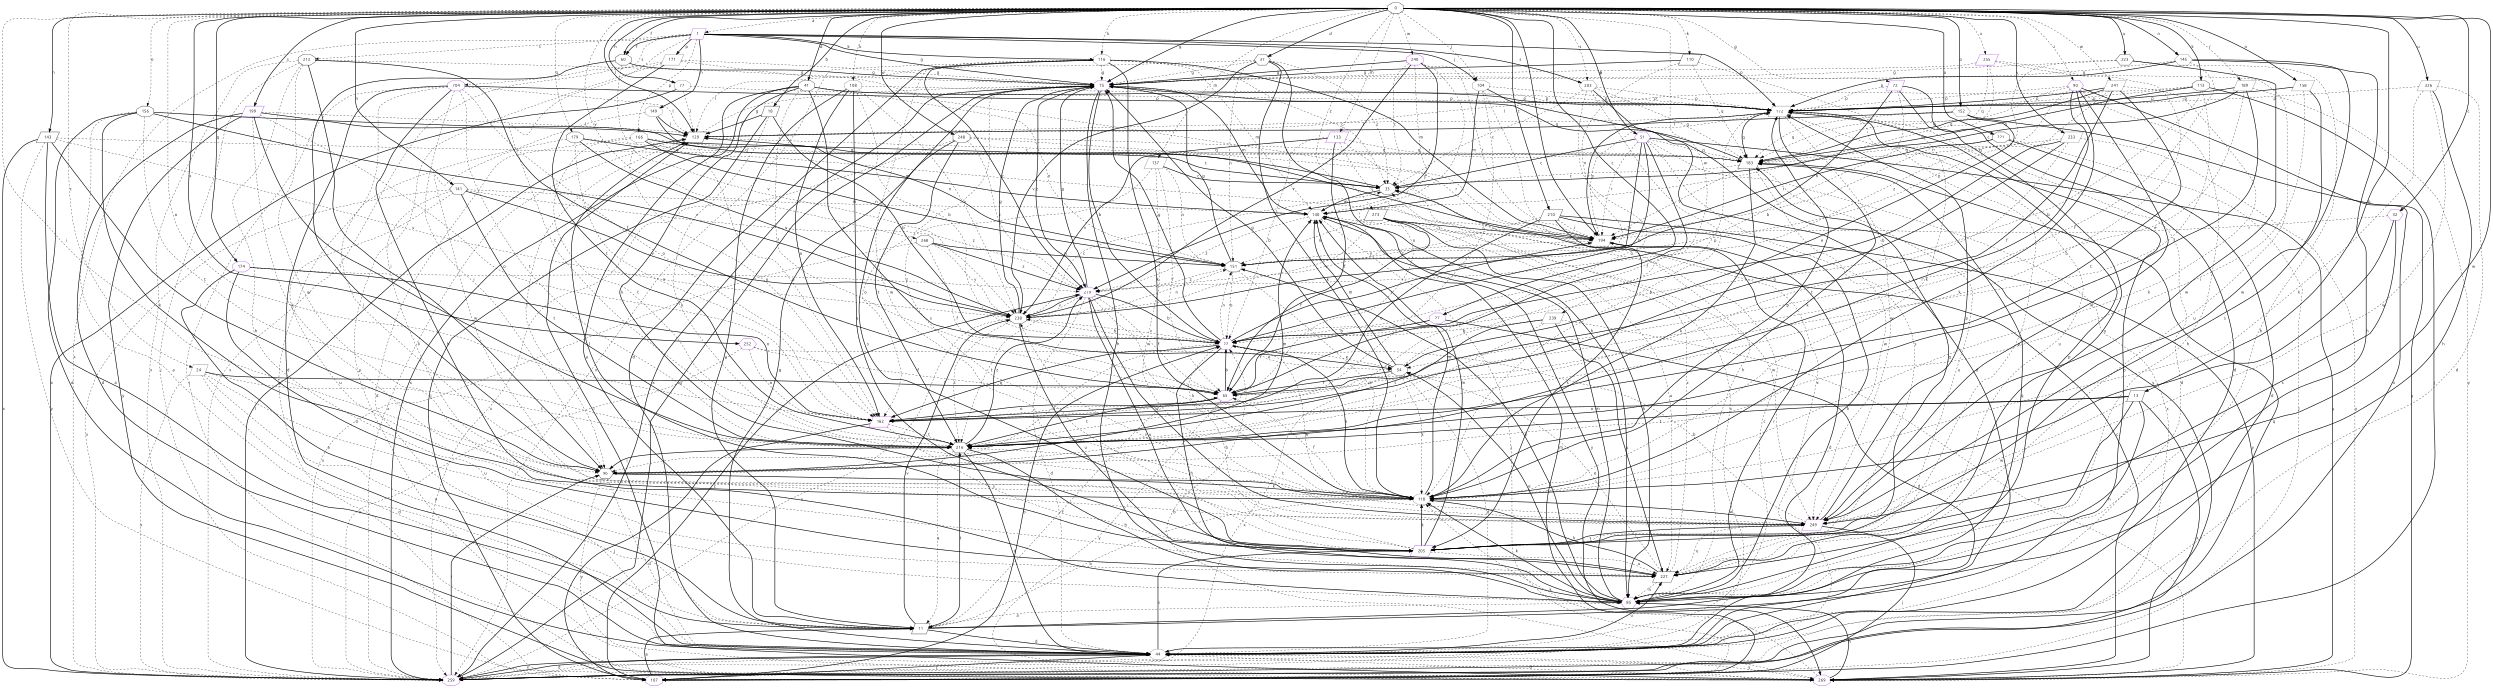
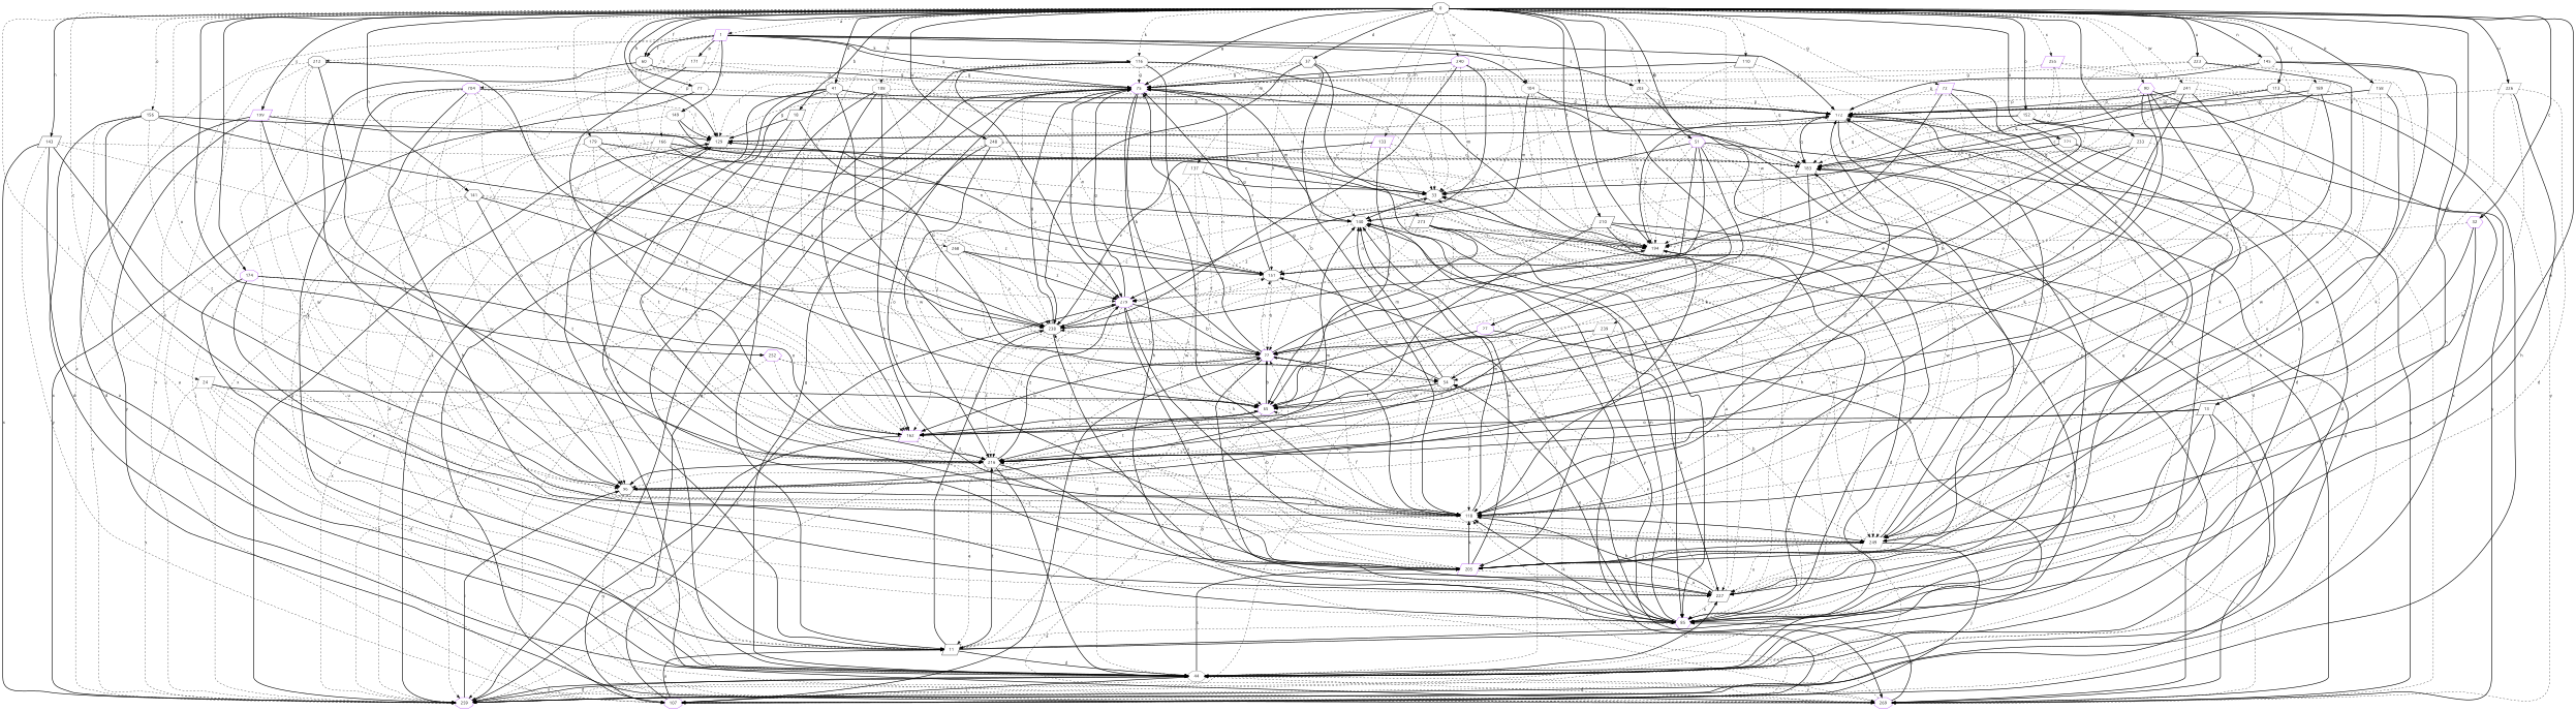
  strict digraph {
    fontname=Ubuntu
    node [color=black fontname=Ubuntu shape=octagon]
    edge [fontname=Ubuntu style=dashed]
    1 [color=purple shape=parallelogram]
    0
    13 [shape=parallelogram]
    18 [shape=parallelogram]
    24 [color=gray40 shape=parallelogram]
    27 [color=purple]
    32 [color=purple shape=hexagon]
    37 [shape=hexagon]
    41
    51 [color=purple shape=hexagon]
    60
    72 [color=purple shape=parallelogram]
    75 [color=purple]
    77 [color=gray40]
    90 [color=purple shape=hexagon]
    96 [shape=hexagon]
    104 [color=gray40]
    108 [color=gray40]
    110 [shape=parallelogram]
    113
    116 [color=gray40]
    129 [shape=parallelogram]
    133 [color=purple shape=parallelogram]
    137 [color=gray40 shape=parallelogram]
    141 [shape=hexagon]
    143 [shape=parallelogram]
    145 [color=gray40 shape=hexagon]
    152 [color=gray40 shape=hexagon]
    156
    158 [color=gray40 shape=parallelogram]
    162 [color=purple shape=parallelogram]
    174 [color=purple]
    179
    189 [color=gray40 shape=parallelogram]
    194 [color=gray40 shape=parallelogram]
    199 [color=purple shape=parallelogram]
    203 [color=gray40 shape=hexagon]
    210 [shape=parallelogram]
    221
    223 [shape=hexagon]
    226 [color=gray40 shape=parallelogram]
    233 [color=gray40 shape=parallelogram]
    239 [color=gray40 shape=parallelogram]
    240 [color=purple]
    241 [color=gray40 shape=parallelogram]
    248
-   249 [color=purple shape=parallelogram]
+   249 [color=gray40 shape=parallelogram]
    252 [color=purple shape=hexagon]
    255 [color=purple shape=parallelogram]
    268
    273 [shape=parallelogram]
    149 [color=gray40]
-   166 [color=gray40]
+   166 [color=gray40 shape=parallelogram]
    171 [color=gray40 shape=parallelogram]
    172 [color=gray40 shape=parallelogram]
    n56 [color=purple label=704]
    212
    216 [shape=hexagon]
    259 [color=purple]
    85 [color=purple shape=hexagon]
    227 [shape=parallelogram]
    22 [color=purple shape=hexagon]
    107 [color=purple]
    118 [color=gray40]
    11 [shape=parallelogram]
    44 [color=gray40]
    65 [color=purple]
    205 [color=purple shape=parallelogram]
    238
    151
    33
    54
    183 [shape=parallelogram]
    269 [color=purple]
    140 [color=gray40 shape=hexagon]
    279 [color=purple]
    1 -> 60 [label=f style=bold]
    1 -> 75 [label=g style=bold]
    1 -> 104 [label=j style=bold]
    1 -> 116 [label=k style=bold]
    1 -> 203 [label=s style=bold]
    1 -> 149 [label=n style=bold]
    1 -> 166 [label=p]
    1 -> 171 [label=p style=bold]
    1 -> 172 [label=p style=bold]
    1 -> n56 [label=s]
    1 -> 212 [label=t]
    1 -> 216 [label=t]
    1 -> 259 [label=x]
    0 -> 1 [label=a]
    0 -> 13 [label=b style=bold]
    0 -> 18 [label=b style=bold]
    0 -> 24 [label=c]
    0 -> 27 [label=c style=bold]
    0 -> 32 [label=c style=bold]
    0 -> 37 [label=d style=bold]
    0 -> 41 [label=d style=bold]
    0 -> 51 [label=e style=bold]
    0 -> 60 [label=f style=bold]
    0 -> 72 [label=g]
    0 -> 75 [label=g style=bold]
    0 -> 77 [label=h style=bold]
    0 -> 90 [label=i]
    0 -> 96 [label=i]
    0 -> 104 [label=j]
    0 -> 108 [label=k]
    0 -> 110 [label=k]
    0 -> 113 [label=k style=bold]
    0 -> 116 [label=k]
    0 -> 129 [label=l style=bold]
    0 -> 133 [label=m]
    0 -> 137 [label=m]
    0 -> 141 [label=n style=bold]
    0 -> 143 [label=n style=bold]
    0 -> 145 [label=n style=bold]
    0 -> 152 [label=o style=bold]
    0 -> 156 [label=o]
    0 -> 158 [label=o style=bold]
    0 -> 162 [label=o]
    0 -> 174 [label=q style=bold]
    0 -> 179 [label=q]
    0 -> 189 [label=r]
    0 -> 194 [label=r style=bold]
    0 -> 199 [label=s style=bold]
    0 -> 203 [label=s]
    0 -> 210 [label=t style=bold]
    0 -> 221 [label=u style=bold]
    0 -> 223 [label=u style=bold]
    0 -> 226 [label=u style=bold]
    0 -> 233 [label=v style=bold]
    0 -> 239 [label=w]
    0 -> 240 [label=w]
    0 -> 241 [label=w]
    0 -> 248 [label=w style=bold]
    0 -> 249 [label=w style=bold]
    0 -> 252 [label=x style=bold]
    0 -> 255 [label=x]
    0 -> 268 [label=y]
    0 -> 273 [label=z]
    13 -> 162 [label=o style=bold]
    13 -> 249 [label=w]
    13 -> 216 [label=t style=bold]
    13 -> 259 [label=x style=bold]
    13 -> 85 [label=h style=bold]
    13 -> 227 [label=u style=bold]
    18 -> 129 [label=l style=bold]
    18 -> 22 [label=b style=bold]
    18 -> 107 [label=j style=bold]
    18 -> 118 [label=k]
    24 -> 216 [label=t]
    24 -> 259 [label=x]
    24 -> 227 [label=u]
    24 -> 11 [label=a]
    24 -> 44 [label=d]
    24 -> 65 [label=f style=bold]
    27 -> 22 [label=b]
    27 -> 44 [label=d style=bold]
    27 -> 65 [label=f style=bold]
    32 -> 194 [label=r]
    32 -> 118 [label=k style=bold]
    32 -> 205 [label=s style=bold]
    37 -> 75 [label=g]
    37 -> 129 [label=l]
    37 -> 85 [label=h style=bold]
    37 -> 118 [label=k style=bold]
    37 -> 238 [label=v style=bold]
    37 -> 151 [label=n]
    37 -> 33 [label=c]
    41 -> 172 [label=p style=bold]
    41 -> 259 [label=x style=bold]
    41 -> 118 [label=k style=bold]
    41 -> 11 [label=a style=bold]
    41 -> 65 [label=f]
    41 -> 151 [label=n]
    41 -> 54 [label=e style=bold]
    51 -> 194 [label=r]
    51 -> 259 [label=x]
    51 -> 22 [label=b style=bold]
    51 -> 65 [label=f style=bold]
    51 -> 205 [label=s]
    51 -> 238 [label=v style=bold]
    51 -> 33 [label=c style=bold]
    51 -> 183 [label=q]
    51 -> 269 [label=y style=bold]
    60 -> 75 [label=g style=bold]
    60 -> 96 [label=i style=bold]
    60 -> 238 [label=v]
    72 -> 172 [label=p]
    72 -> 227 [label=u style=bold]
    72 -> 22 [label=b]
    72 -> 44 [label=d style=bold]
    72 -> 151 [label=n style=bold]
    75 -> 172 [label=p]
    75 -> 259 [label=x style=bold]
    75 -> 85 [label=h style=bold]
    75 -> 22 [label=b style=bold]
    75 -> 205 [label=s]
    75 -> 140 [label=m style=bold]
    75 -> 279 [label=z style=bold]
    77 -> 129 [label=l]
    77 -> 172 [label=p]
    77 -> 259 [label=x style=bold]
    90 -> 96 [label=i style=bold]
    90 -> 249 [label=w style=bold]
    90 -> 172 [label=p]
    90 -> 259 [label=x style=bold]
    90 -> 85 [label=h]
    90 -> 118 [label=k style=bold]
    90 -> 183 [label=q]
    90 -> 279 [label=z]
    96 -> 118 [label=k style=bold]
    96 -> 44 [label=d]
    96 -> 269 [label=y]
    96 -> 140 [label=m style=bold]
    104 -> 172 [label=p]
    104 -> 216 [label=t]
    104 -> 259 [label=x]
    104 -> 269 [label=y style=bold]
    104 -> 140 [label=m style=bold]
    108 -> 162 [label=o style=bold]
    108 -> 172 [label=p]
    108 -> 22 [label=b]
    108 -> 11 [label=a style=bold]
    108 -> 205 [label=s style=bold]
    108 -> 238 [label=v]
    110 -> 75 [label=g style=bold]
    110 -> 118 [label=k]
    110 -> 151 [label=n]
    110 -> 183 [label=q]
    113 -> 129 [label=l]
    113 -> 172 [label=p]
    113 -> 22 [label=b]
    113 -> 107 [label=j style=bold]
    113 -> 65 [label=f]
    113 -> 183 [label=q style=bold]
    116 -> 75 [label=g]
    116 -> 194 [label=r style=bold]
    116 -> 249 [label=w]
    116 -> 259 [label=x]
    116 -> 118 [label=k style=bold]
    116 -> 44 [label=d style=bold]
    116 -> 33 [label=c]
    116 -> 140 [label=m]
    116 -> 279 [label=z style=bold]
    129 -> 75 [label=g]
    129 -> 96 [label=i]
    129 -> 162 [label=o]
    129 -> 259 [label=x]
    129 -> 183 [label=q]
    133 -> 259 [label=x]
    133 -> 85 [label=h]
    133 -> 22 [label=b]
    133 -> 65 [label=f style=bold]
    133 -> 238 [label=v style=bold]
    133 -> 183 [label=q]
    137 -> 162 [label=o]
    137 -> 249 [label=w]
    137 -> 65 [label=f]
    137 -> 151 [label=n]
    137 -> 33 [label=c style=bold]
    141 -> 216 [label=t style=bold]
    141 -> 259 [label=x]
    141 -> 227 [label=u]
    141 -> 118 [label=k]
    141 -> 238 [label=v style=bold]
    141 -> 140 [label=m]
    141 -> 279 [label=z]
    143 -> 96 [label=i style=bold]
    143 -> 259 [label=x style=bold]
    143 -> 11 [label=a style=bold]
    143 -> 238 [label=v]
    143 -> 183 [label=q]
    143 -> 269 [label=y]
    145 -> 75 [label=g]
    145 -> 249 [label=w style=bold]
    145 -> 172 [label=p style=bold]
    145 -> 85 [label=h style=bold]
    145 -> 65 [label=f]
    152 -> 129 [label=l style=bold]
    152 -> 54 [label=e style=bold]
    152 -> 183 [label=q]
    152 -> 269 [label=y style=bold]
    156 -> 129 [label=l style=bold]
    156 -> 216 [label=t]
    156 -> 118 [label=k style=bold]
    156 -> 11 [label=a]
    156 -> 44 [label=d style=bold]
    156 -> 238 [label=v style=bold]
    158 -> 96 [label=i]
    158 -> 172 [label=p style=bold]
    158 -> 205 [label=s style=bold]
    162 -> 216 [label=t]
    162 -> 107 [label=j style=bold]
    162 -> 205 [label=s]
    174 -> 162 [label=o style=bold]
    174 -> 227 [label=u style=bold]
    174 -> 11 [label=a style=bold]
    174 -> 279 [label=z]
    179 -> 96 [label=i]
    179 -> 162 [label=o]
    179 -> 238 [label=v style=bold]
    179 -> 183 [label=q]
    179 -> 140 [label=m style=bold]
    189 -> 172 [label=p style=bold]
    189 -> 216 [label=t style=bold]
    189 -> 33 [label=c style=bold]
    189 -> 54 [label=e]
    189 -> 269 [label=y]
    194 -> 129 [label=l style=bold]
    194 -> 172 [label=p]
    194 -> 44 [label=d style=bold]
    194 -> 151 [label=n]
    199 -> 129 [label=l]
    199 -> 162 [label=o]
    199 -> 216 [label=t style=bold]
    199 -> 118 [label=k]
    199 -> 44 [label=d style=bold]
    199 -> 33 [label=c style=bold]
    199 -> 269 [label=y style=bold]
    203 -> 162 [label=o]
    203 -> 172 [label=p]
    203 -> 118 [label=k]
    203 -> 44 [label=d style=bold]
    203 -> 33 [label=c]
    203 -> 183 [label=q]
    210 -> 162 [label=o style=bold]
    210 -> 194 [label=r]
    210 -> 85 [label=h style=bold]
    210 -> 205 [label=s style=bold]
    210 -> 269 [label=y style=bold]
    210 -> 279 [label=z]
    221 -> 194 [label=r style=bold]
    221 -> 107 [label=j]
    221 -> 44 [label=d style=bold]
    221 -> 183 [label=q]
    223 -> 75 [label=g]
    223 -> 194 [label=r]
    223 -> 249 [label=w style=bold]
    223 -> 85 [label=h]
    226 -> 249 [label=w]
    226 -> 172 [label=p]
    226 -> 85 [label=h style=bold]
    226 -> 118 [label=k]
    226 -> 44 [label=d]
    233 -> 162 [label=o style=bold]
    233 -> 216 [label=t]
    233 -> 22 [label=b style=bold]
    233 -> 183 [label=q]
    233 -> 269 [label=y]
    239 -> 96 [label=i]
    239 -> 216 [label=t style=bold]
    239 -> 227 [label=u style=bold]
    239 -> 22 [label=b]
    239 -> 269 [label=y]
    240 -> 75 [label=g style=bold]
    240 -> 162 [label=o]
    240 -> 194 [label=r]
    240 -> 238 [label=v style=bold]
    240 -> 33 [label=c]
    240 -> 140 [label=m]
    240 -> 279 [label=z style=bold]
    241 -> 172 [label=p style=bold]
    241 -> 216 [label=t style=bold]
    241 -> 118 [label=k]
    241 -> 65 [label=f style=bold]
    241 -> 151 [label=n]
    241 -> 183 [label=q style=bold]
    248 -> 194 [label=r]
    248 -> 216 [label=t style=bold]
    248 -> 259 [label=x]
    248 -> 205 [label=s style=bold]
    248 -> 183 [label=q]
    248 -> 279 [label=z]
    249 -> 172 [label=p style=bold]
    249 -> 227 [label=u]
    249 -> 22 [label=b]
    249 -> 107 [label=j style=bold]
    249 -> 205 [label=s style=bold]
    252 -> 162 [label=o]
    252 -> 259 [label=x]
    252 -> 65 [label=f]
    252 -> 54 [label=e]
    255 -> 75 [label=g]
    255 -> 216 [label=t]
    255 -> 227 [label=u]
    255 -> 183 [label=q]
    255 -> 140 [label=m]
    268 -> 259 [label=x]
    268 -> 65 [label=f]
    268 -> 238 [label=v]
    268 -> 151 [label=n style=bold]
    268 -> 279 [label=z style=bold]
    273 -> 194 [label=r style=bold]
    273 -> 249 [label=w]
    273 -> 85 [label=h style=bold]
    273 -> 227 [label=u]
    273 -> 65 [label=f style=bold]
    273 -> 238 [label=v]
    273 -> 151 [label=n]
    149 -> 129 [label=l style=bold]
    149 -> 249 [label=w]
    149 -> 151 [label=n style=bold]
    166 -> 162 [label=o]
    166 -> 194 [label=r]
    166 -> 216 [label=t]
    166 -> 44 [label=d]
    166 -> 151 [label=n style=bold]
    166 -> 33 [label=c style=bold]
    166 -> 183 [label=q]
    171 -> 75 [label=g]
    171 -> 194 [label=r]
    171 -> 216 [label=t style=bold]
    171 -> 259 [label=x]
    171 -> 269 [label=y]
    172 -> 129 [label=l]
    172 -> 194 [label=r style=bold]
    172 -> 249 [label=w]
    172 -> 227 [label=u]
    172 -> 118 [label=k style=bold]
    172 -> 44 [label=d]
    172 -> 183 [label=q style=bold]
    n56 -> 96 [label=i]
    n56 -> 129 [label=l]
    n56 -> 162 [label=o]
    n56 -> 172 [label=p style=bold]
    n56 -> 216 [label=t]
    n56 -> 85 [label=h style=bold]
    n56 -> 107 [label=j]
    n56 -> 44 [label=d style=bold]
    n56 -> 269 [label=y]
    212 -> 75 [label=g]
    212 -> 96 [label=i style=bold]
    212 -> 249 [label=w]
    212 -> 259 [label=x]
    212 -> 85 [label=h]
    212 -> 107 [label=j]
    212 -> 65 [label=f style=bold]
    216 -> 96 [label=i style=bold]
    216 -> 85 [label=h style=bold]
    216 -> 11 [label=a]
    216 -> 44 [label=d style=bold]
    216 -> 279 [label=z style=bold]
    259 -> 75 [label=g style=bold]
    259 -> 96 [label=i style=bold]
    259 -> 129 [label=l style=bold]
    259 -> 44 [label=d style=bold]
    259 -> 183 [label=q style=bold]
    85 -> 194 [label=r style=bold]
    85 -> 172 [label=p style=bold]
    85 -> 118 [label=k style=bold]
    85 -> 11 [label=a]
    85 -> 151 [label=n style=bold]
    85 -> 54 [label=e style=bold]
    85 -> 140 [label=m style=bold]
    227 -> 172 [label=p]
    227 -> 85 [label=h]
    227 -> 118 [label=k style=bold]
    227 -> 33 [label=c]
    227 -> 54 [label=e]
    22 -> 75 [label=g style=bold]
    22 -> 96 [label=i]
    22 -> 162 [label=o style=bold]
    22 -> 194 [label=r style=bold]
    22 -> 249 [label=w]
    22 -> 85 [label=h style=bold]
    22 -> 118 [label=k style=bold]
    22 -> 238 [label=v]
    22 -> 151 [label=n]
    22 -> 54 [label=e]
    107 -> 22 [label=b style=bold]
    107 -> 11 [label=a style=bold]
    107 -> 140 [label=m style=bold]
    107 -> 279 [label=z style=bold]
    118 -> 249 [label=w style=bold]
    118 -> 172 [label=p style=bold]
    118 -> 216 [label=t]
    118 -> 11 [label=a]
    118 -> 65 [label=f]
    118 -> 140 [label=m style=bold]
    11 -> 172 [label=p style=bold]
    11 -> 216 [label=t style=bold]
    11 -> 44 [label=d style=bold]
    11 -> 65 [label=f]
    11 -> 238 [label=v style=bold]
    11 -> 183 [label=q style=bold]
    44 -> 75 [label=g style=bold]
    44 -> 259 [label=x style=bold]
    44 -> 227 [label=u style=bold]
    44 -> 107 [label=j style=bold]
    44 -> 205 [label=s style=bold]
    44 -> 33 [label=c]
    44 -> 269 [label=y]
    65 -> 162 [label=o style=bold]
    65 -> 216 [label=t style=bold]
    65 -> 22 [label=b style=bold]
    65 -> 269 [label=y]
    205 -> 129 [label=l style=bold]
    205 -> 227 [label=u]
    205 -> 22 [label=b]
    205 -> 118 [label=k style=bold]
    205 -> 238 [label=v]
    205 -> 183 [label=q style=bold]
    205 -> 140 [label=m style=bold]
    238 -> 75 [label=g style=bold]
    238 -> 216 [label=t]
    238 -> 259 [label=x]
    238 -> 227 [label=u style=bold]
    238 -> 22 [label=b]
    238 -> 151 [label=n]
    238 -> 33 [label=c]
    151 -> 75 [label=g style=bold]
    151 -> 22 [label=b]
    151 -> 118 [label=k]
    151 -> 279 [label=z]
    33 -> 140 [label=m style=bold]
    54 -> 75 [label=g style=bold]
    54 -> 172 [label=p]
    54 -> 259 [label=x]
    54 -> 118 [label=k]
    54 -> 44 [label=d]
    54 -> 65 [label=f style=bold]
    54 -> 140 [label=m style=bold]
    183 -> 75 [label=g style=bold]
    183 -> 194 [label=r]
    183 -> 249 [label=w]
    183 -> 227 [label=u]
    183 -> 118 [label=k style=bold]
    183 -> 33 [label=c]
    269 -> 129 [label=l style=bold]
    269 -> 85 [label=h style=bold]
    269 -> 22 [label=b]
    269 -> 118 [label=k]
    269 -> 44 [label=d]
    269 -> 33 [label=c style=bold]
    140 -> 194 [label=r]
    140 -> 107 [label=j]
    140 -> 269 [label=y style=bold]
    140 -> 279 [label=z]
    279 -> 75 [label=g style=bold]
    279 -> 249 [label=w style=bold]
    279 -> 216 [label=t]
    279 -> 227 [label=u style=bold]
    279 -> 22 [label=b style=bold]
    279 -> 118 [label=k]
    279 -> 44 [label=d]
    279 -> 65 [label=f]
    279 -> 238 [label=v style=bold]
  }
